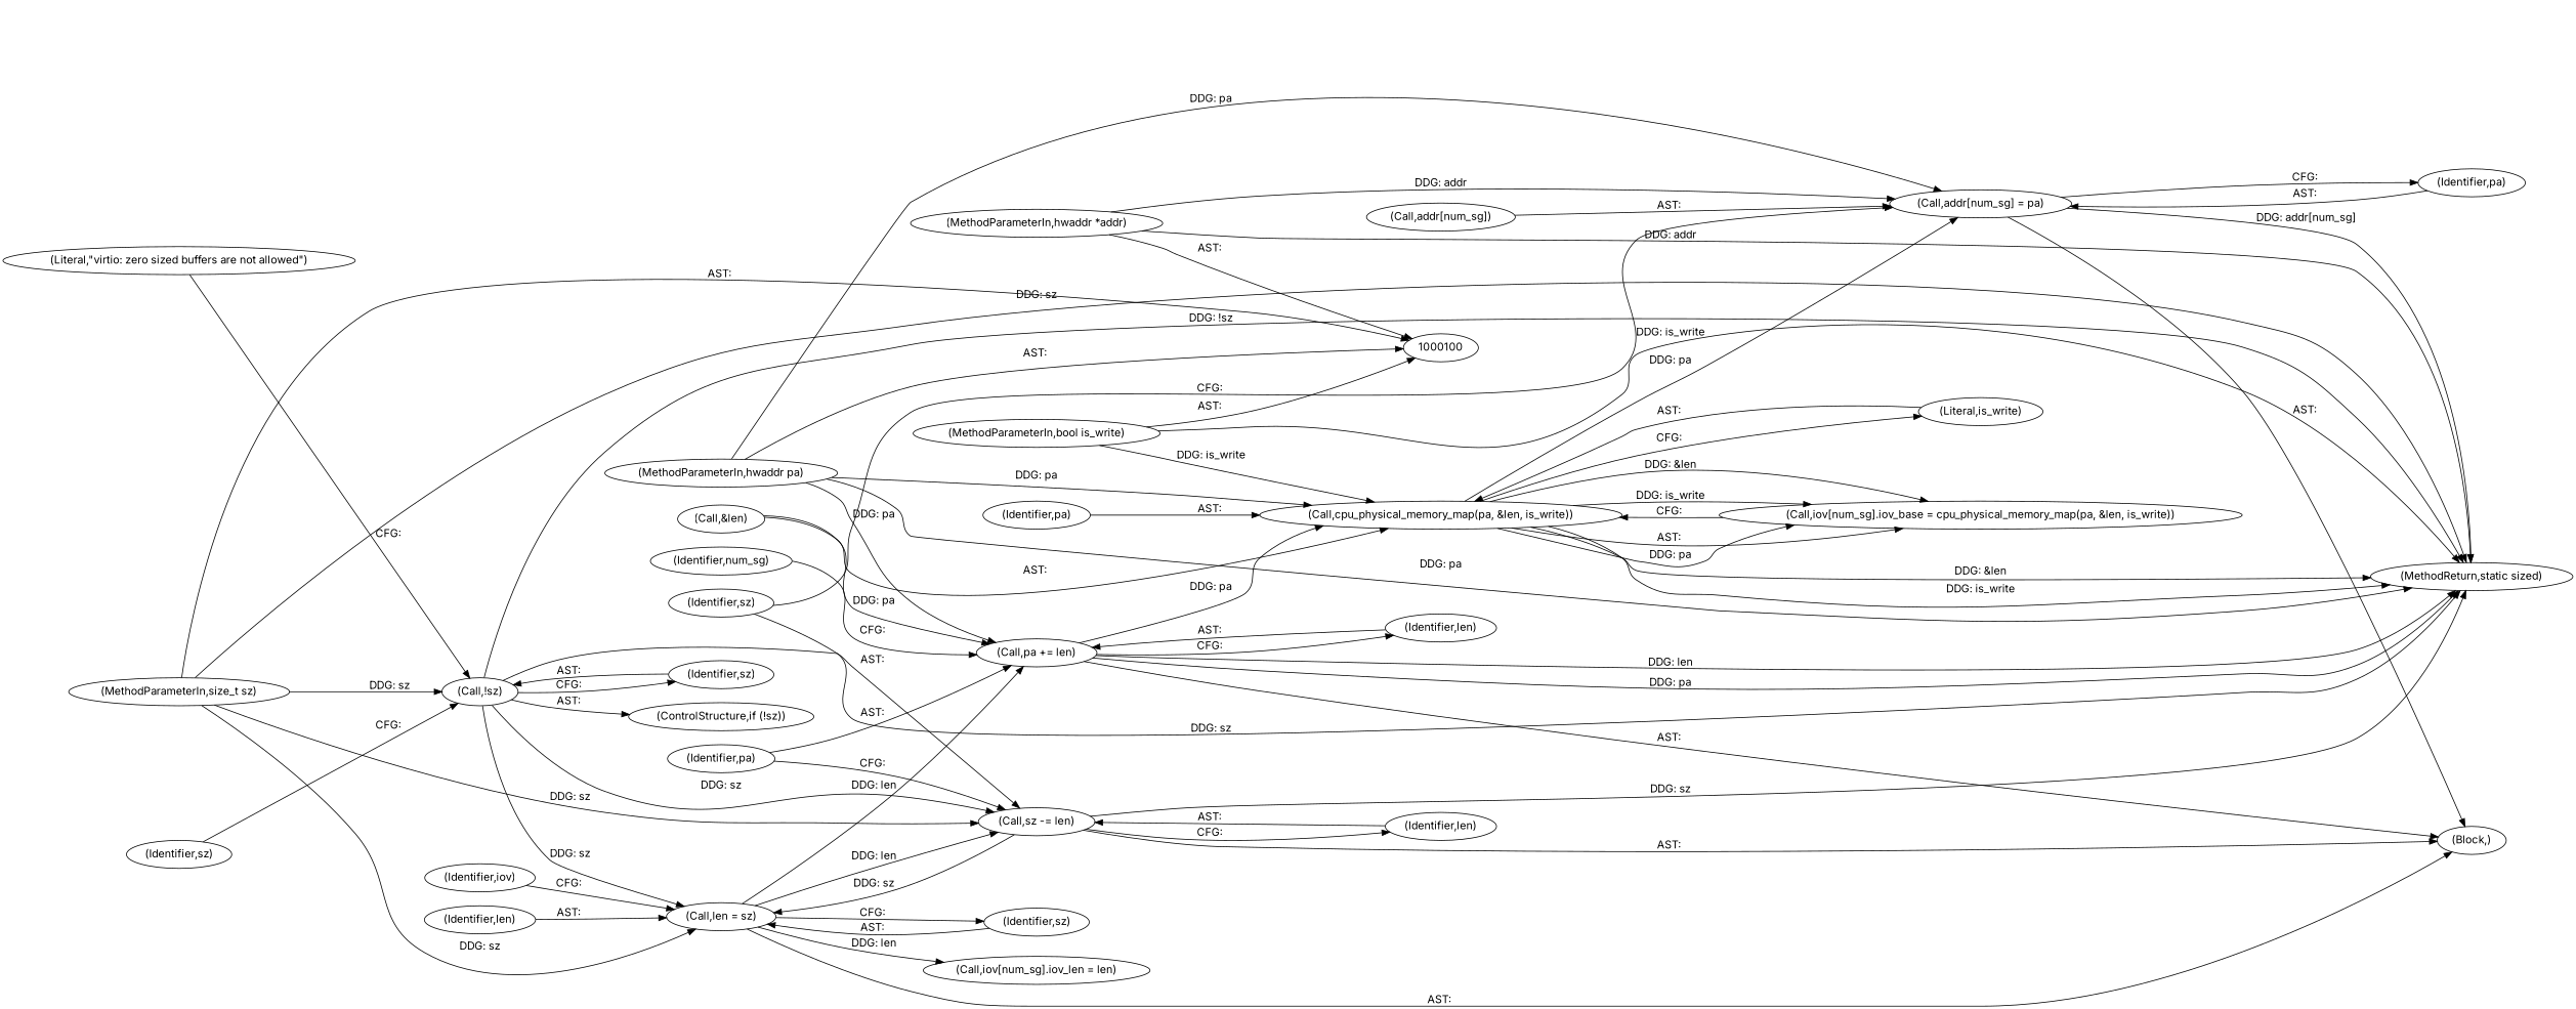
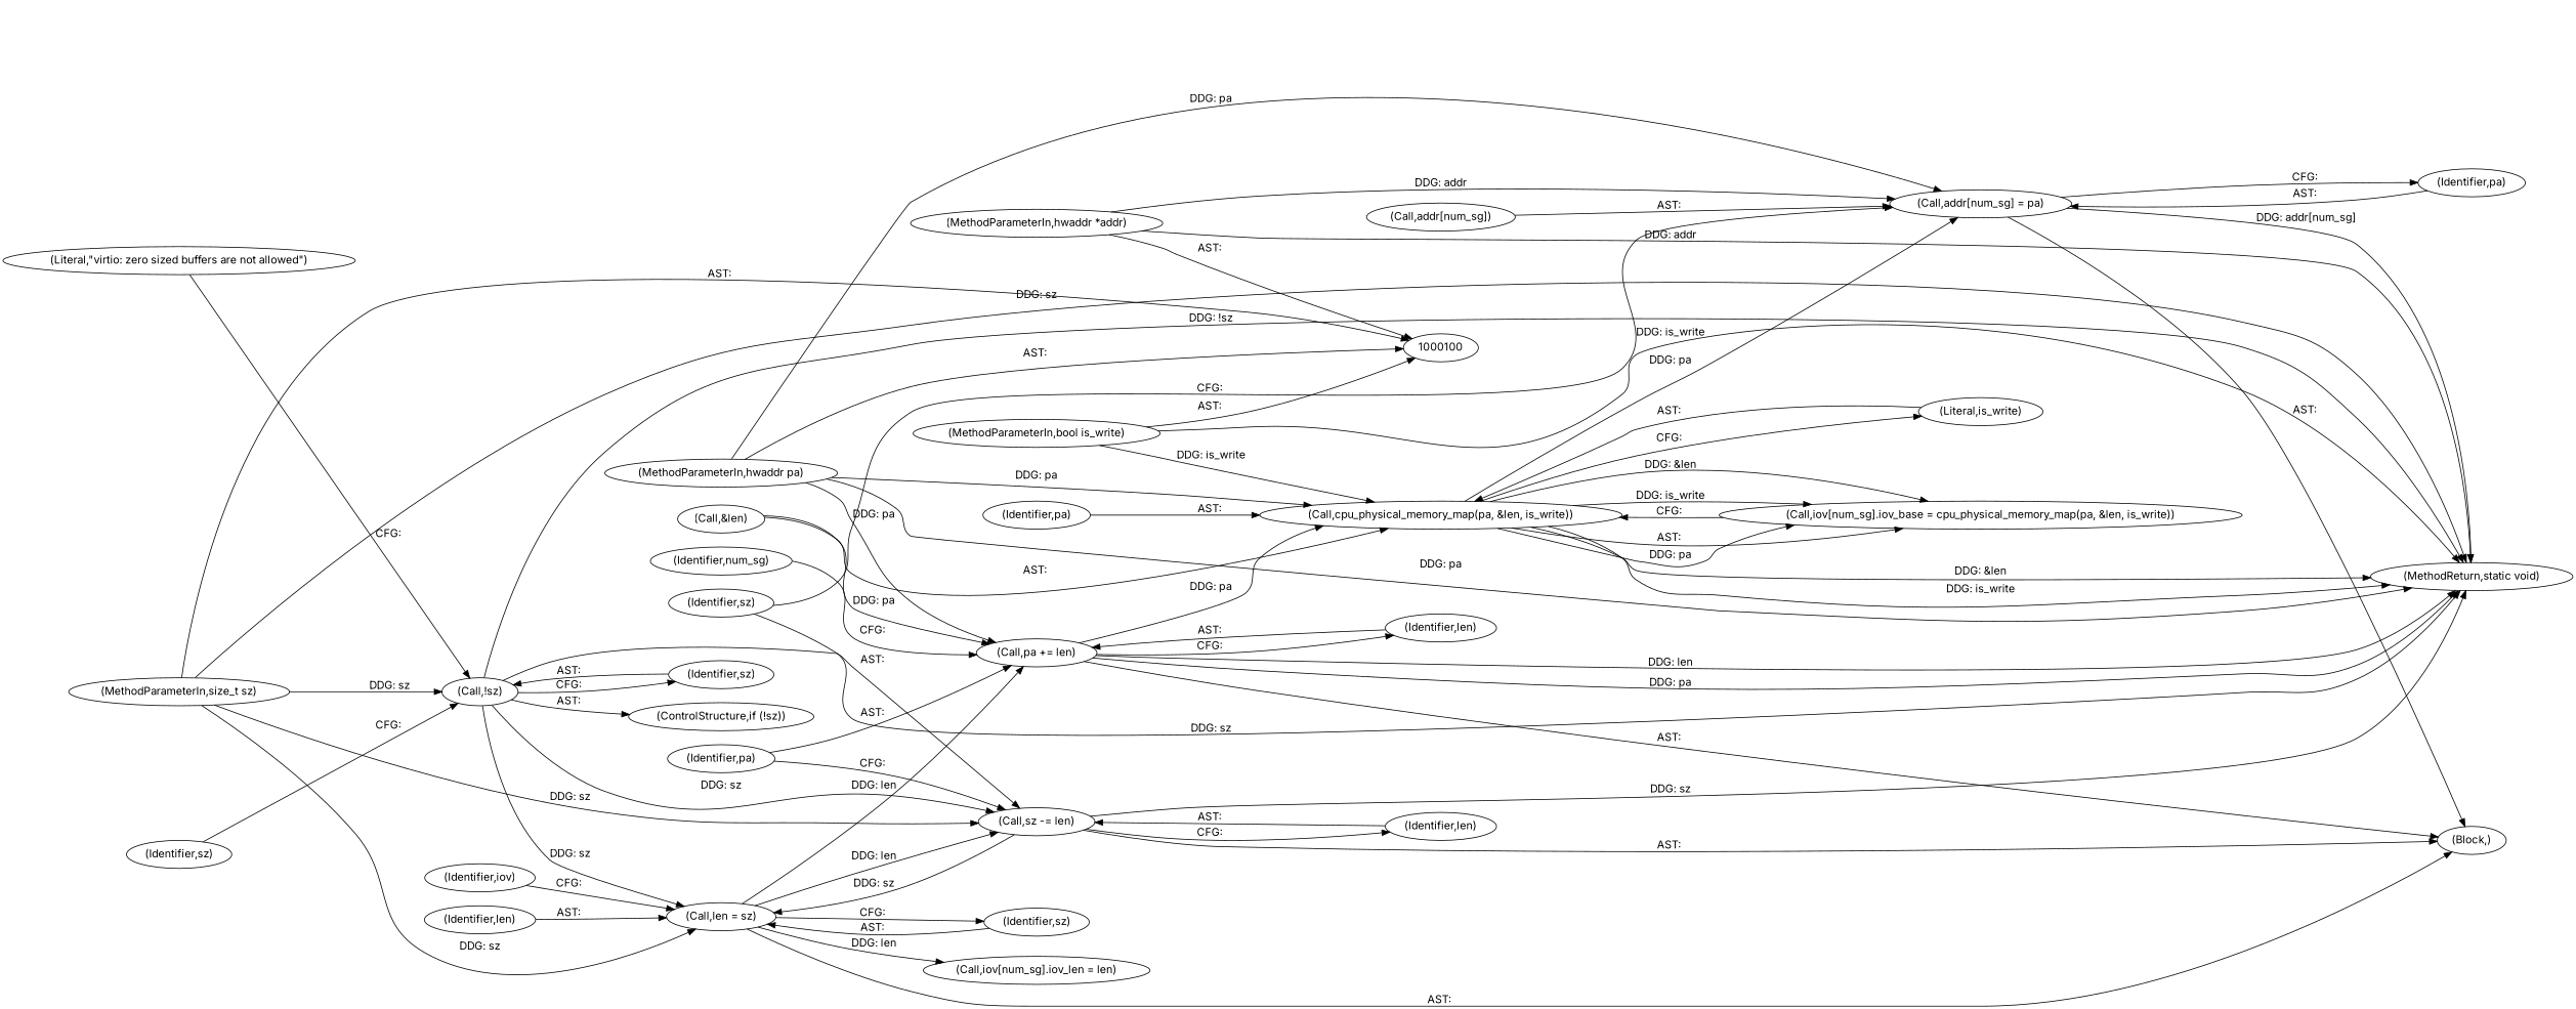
  digraph {
    fontname=Inter
    rankdir=LR
    node [fontname=Inter]
    edge [fontname=Inter]
    n1 [label="(Call,addr[num_sg] = pa)"]
    n2 [label="(Block,)"]
    n3 [label="(Identifier,pa)"]
-   n4 [label="(MethodReturn,static sized)"]
+   n4 [label="(MethodReturn,static void)"]
    n5 [label="(Call,cpu_physical_memory_map(pa, &len, is_write))"]
    n6 [label="(Literal,is_write)"]
    n7 [label="(Call,iov[num_sg].iov_base = cpu_physical_memory_map(pa, &len, is_write))"]
    n8 [label="(Call,pa += len)"]
    n9 [label="(Identifier,len)"]
    n10 [label="(Call,len = sz)"]
    n11 [label="(Call,sz -= len)"]
    n12 [label="(Identifier,sz)"]
    n13 [label="(Call,iov[num_sg].iov_len = len)"]
    n14 [label="(Identifier,len)"]
    n15 [label="(MethodParameterIn,size_t sz)"]
    n16 [label="(Call,!sz)"]
    1000100
    n18 [label="(Identifier,sz)"]
    n19 [label="(ControlStructure,if (!sz))"]
    n20 [label="(MethodParameterIn,hwaddr pa)"]
    n21 [label="(MethodParameterIn,bool is_write)"]
    n22 [label="(MethodParameterIn,hwaddr *addr)"]
    n23 [label="(Call,&len)"]
    n24 [label="(Identifier,pa)"]
    n25 [label="(Call,addr[num_sg])"]
    n26 [label="(Identifier,sz)"]
    n27 [label="(Identifier,sz)"]
    n28 [label="(Identifier,num_sg)"]
    n29 [label="(Identifier,iov)"]
    n30 [label="(Identifier,len)"]
    n31 [label="(Literal,\"virtio: zero sized buffers are not allowed\")"]
    n32 [label="(Identifier,pa)"]
    n1 -> n2 [label="AST: "]
    n1 -> n3 [label="CFG: "]
    n1 -> n4 [label="DDG: addr[num_sg]"]
    n3 -> n1 [label="AST: "]
    n5 -> n1 [label="DDG: pa"]
    n5 -> n4 [label="DDG: &len"]
    n5 -> n4 [label="DDG: is_write"]
    n5 -> n6 [label="CFG: "]
    n5 -> n7 [label="AST: "]
    n5 -> n7 [label="DDG: pa"]
    n5 -> n7 [label="DDG: &len"]
    n5 -> n7 [label="DDG: is_write"]
    n6 -> n5 [label="AST: "]
    n7 -> n5 [label="CFG: "]
    n8 -> n2 [label="AST: "]
    n8 -> n4 [label="DDG: len"]
    n8 -> n4 [label="DDG: pa"]
    n8 -> n5 [label="DDG: pa"]
    n8 -> n9 [label="CFG: "]
    n9 -> n8 [label="AST: "]
    n10 -> n2 [label="AST: "]
    n10 -> n8 [label="DDG: len"]
    n10 -> n11 [label="DDG: len"]
    n10 -> n12 [label="CFG: "]
    n10 -> n13 [label="DDG: len"]
    n11 -> n2 [label="AST: "]
    n11 -> n4 [label="DDG: sz"]
    n11 -> n10 [label="DDG: sz"]
    n11 -> n14 [label="CFG: "]
    n12 -> n10 [label="AST: "]
    n14 -> n11 [label="AST: "]
    n15 -> n4 [label="DDG: sz"]
    n15 -> n10 [label="DDG: sz"]
    n15 -> n11 [label="DDG: sz"]
    n15 -> n16 [label="DDG: sz"]
    n15 -> 1000100 [label="AST: "]
    n16 -> n4 [label="DDG: !sz"]
    n16 -> n4 [label="DDG: sz"]
    n16 -> n10 [label="DDG: sz"]
    n16 -> n11 [label="DDG: sz"]
    n16 -> n18 [label="CFG: "]
    n16 -> n19 [label="AST: "]
    n18 -> n16 [label="AST: "]
    n20 -> n1 [label="DDG: pa"]
    n20 -> n4 [label="DDG: pa"]
    n20 -> n5 [label="DDG: pa"]
    n20 -> n8 [label="DDG: pa"]
    n20 -> 1000100 [label="AST: "]
    n21 -> n4 [label="DDG: is_write"]
    n21 -> n5 [label="DDG: is_write"]
    n21 -> 1000100 [label="AST: "]
    n22 -> n1 [label="DDG: addr"]
    n22 -> n4 [label="DDG: addr"]
    n22 -> 1000100 [label="AST: "]
    n23 -> n5 [label="AST: "]
    n23 -> n8 [label="DDG: pa"]
    n24 -> n8 [label="AST: "]
    n24 -> n11 [label="CFG: "]
    n25 -> n1 [label="AST: "]
    n26 -> n16 [label="CFG: "]
    n27 -> n1 [label="CFG: "]
    n27 -> n11 [label="AST: "]
    n28 -> n8 [label="CFG: "]
    n29 -> n10 [label="CFG: "]
    n30 -> n10 [label="AST: "]
    n31 -> n16 [label="CFG: "]
    n32 -> n5 [label="AST: "]
  }
